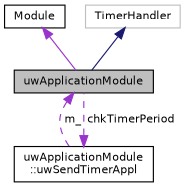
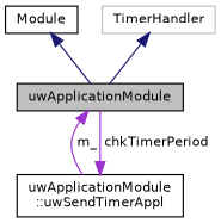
  digraph {
    node [color=black fillcolor=white fontname=Helvetica fontsize=10 shape=record style=filled]
    edge [color=darkorchid3 dir=back fontname=Helvetica fontsize=10 labelfontname=Helvetica labelfontsize=10 style=dashed]
    n1 [fillcolor=grey75 fontcolor=black height=0.2 label=uwApplicationModule width=0.4]
    n2 [height=0.2 label="uwApplicationModule\l::uwSendTimerAppl" width=0.4]
    n3 [height=0.2 label=Module width=0.4]
    n4 [color=grey75 height=0.2 label=TimerHandler width=0.4]
-   n1 -> n2 [label=" m_"]
-   n2 -> n1 [label=" chkTimerPeriod"]
-   n3 -> n1 [style=solid]
+   n1 -> n2 [label=" m_" style=solid]
+   n2 -> n1 [label=" chkTimerPeriod" style=solid]
+   n3 -> n1 [color=midnightblue style=solid]
    n4 -> n1 [color=midnightblue style=solid]
  }
